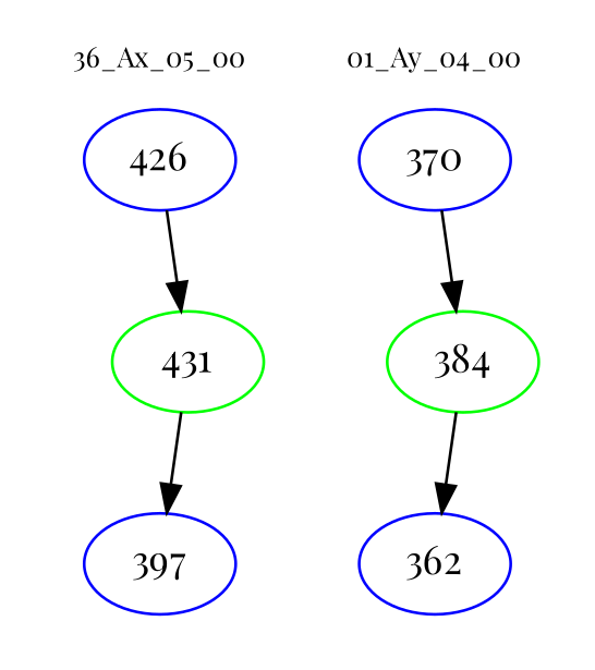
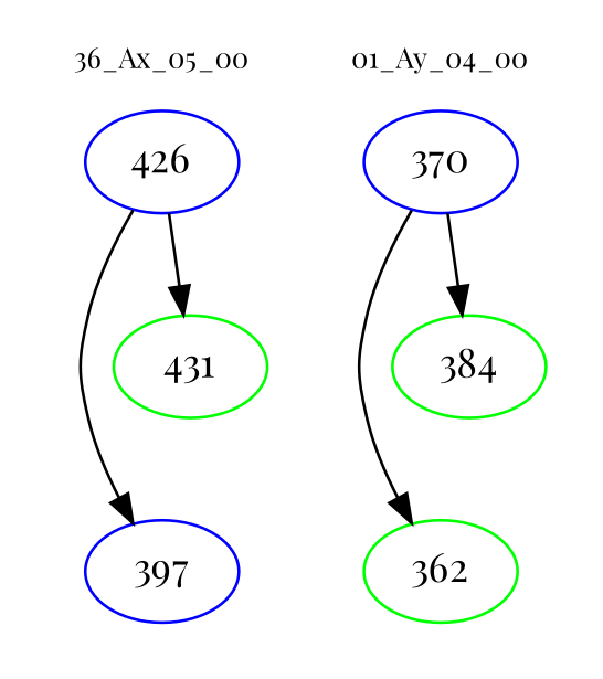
  digraph {
    fontname="Playfair Display"
    node [color=blue fontname="Playfair Display"]
    edge [color=black fontname="Playfair Display"]
    n1 [label=426]
    n2 [label=397]
    n3 [color=green label=431]
    n4 [label=370]
-   n5 [label=362]
+   n5 [color=green label=362]
    n6 [color=green label=384]
    subgraph cluster_1 {
      color=white
      fontsize=10
      label="36_Ax_05_00"
      n1
      n2
      n3
    }
    subgraph cluster_2 {
      color=white
      fontsize=10
      label="01_Ay_04_00"
      n4
      n5
      n6
    }
-   n3 -> n2
+   n1 -> n2
    n1 -> n3
-   n6 -> n5
+   n4 -> n5
    n4 -> n6
  }
